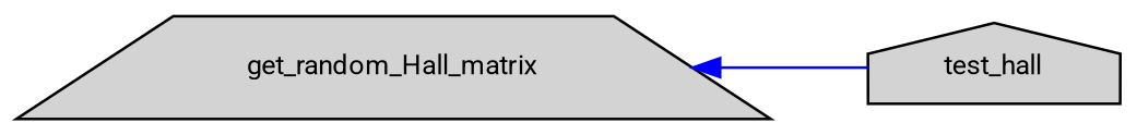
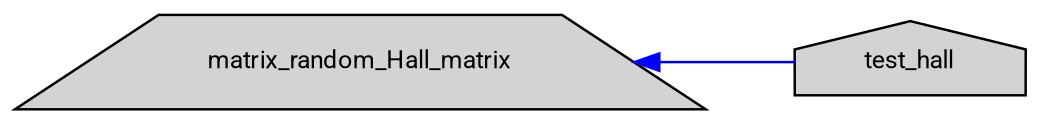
  digraph {
    rankdir=LR
    fontname=Roboto
    node [color=black fillcolor=lightgrey fontname=Roboto fontsize=10 style=filled]
-   n1 [fontcolor=black height=0.2 label=get_random_Hall_matrix shape=trapezium width=0.4]
+   n1 [fontcolor=black height=0.2 label=matrix_random_Hall_matrix shape=trapezium width=0.4]
    n2 [height=0.2 label=test_hall shape=house width=0.4]
    n1 -> n2 [color=blue dir=back fontname=Roboto fontsize=10 labelfontname=Helvetica labelfontsize=10 style=solid]
  }
